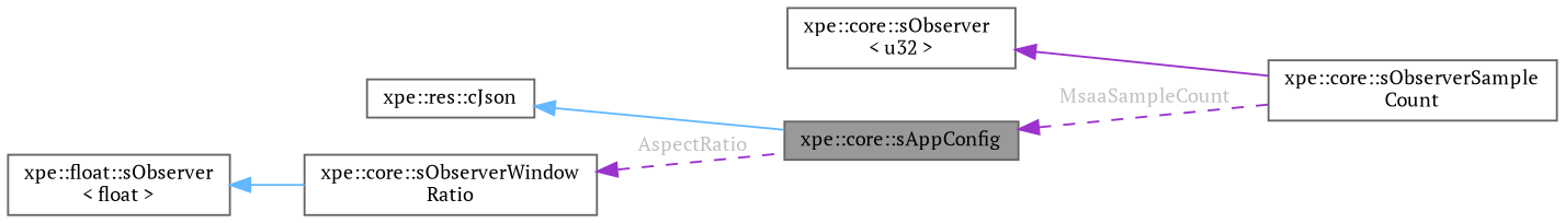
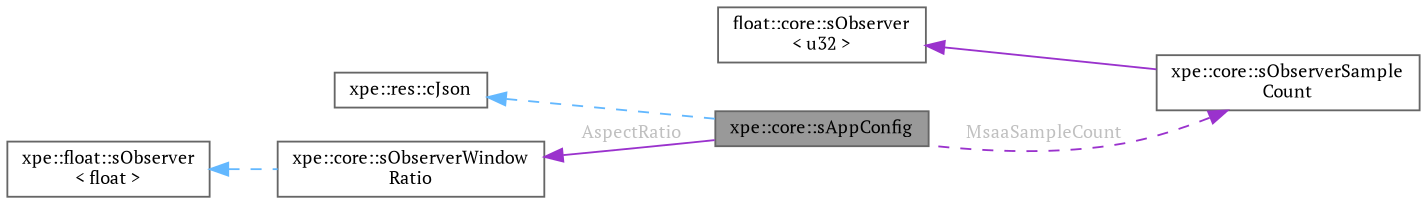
  digraph {
    fontname="PT Serif"
    rankdir=LR
    node [color=gray40 fillcolor=white fontname="PT Serif" fontsize=10 shape=box style=filled]
    edge [color=darkorchid3 dir=back fontname="PT Serif" fontsize=10 labelfontname=Helvetica labelfontsize=10 style=solid]
    n1 [fillcolor=grey60 fontcolor=black height=0.2 label="xpe::core::sAppConfig" width=0.4]
    n2 [height=0.2 label="xpe::res::cJson" width=0.4]
    n3 [height=0.2 label="xpe::core::sObserverWindow\lRatio" width=0.4]
    n4 [height=0.2 label="xpe::float::sObserver\l\< float \>" width=0.4]
    n5 [height=0.2 label="xpe::core::sObserverSample\lCount" width=0.4]
-   n6 [height=0.2 label="xpe::core::sObserver\l\< u32 \>" width=0.4]
-   n2 -> n1 [color=steelblue1]
-   n3 -> n1 [fontcolor=grey label=" AspectRatio" style=dashed]
-   n4 -> n3 [color=steelblue1]
-   n1 -> n5 [fontcolor=grey label=" MsaaSampleCount" style=dashed]
+   n6 [height=0.2 label="float::core::sObserver\l\< u32 \>" width=0.4]
+   n2 -> n1 [color=steelblue1 style=dashed]
+   n3 -> n1 [fontcolor=grey label=" AspectRatio"]
+   n4 -> n3 [color=steelblue1 style=dashed]
+   n5 -> n1 [fontcolor=grey label=" MsaaSampleCount" style=dashed]
    n6 -> n5
  }
